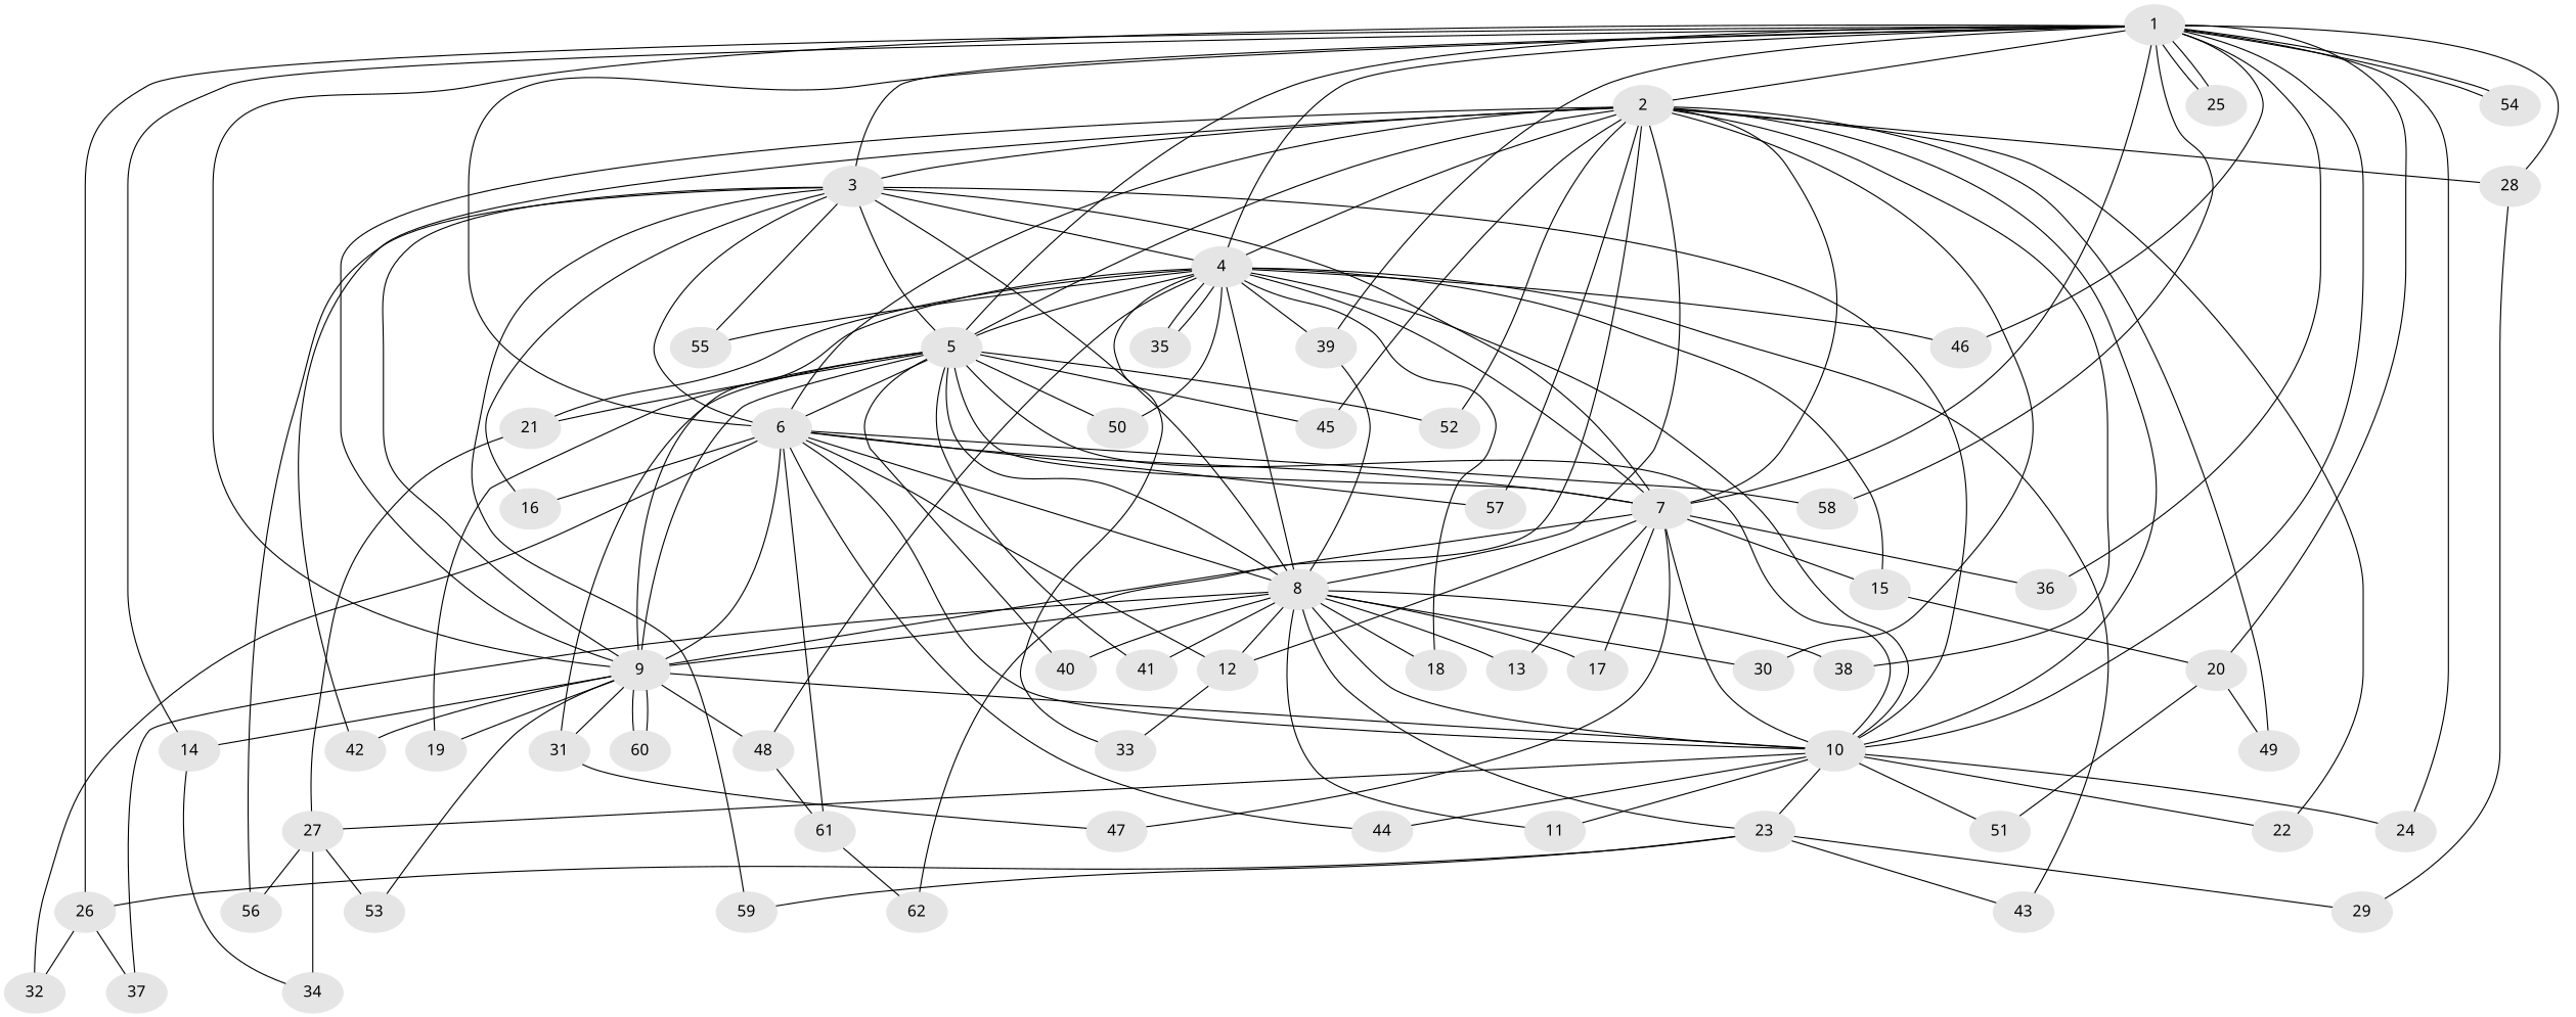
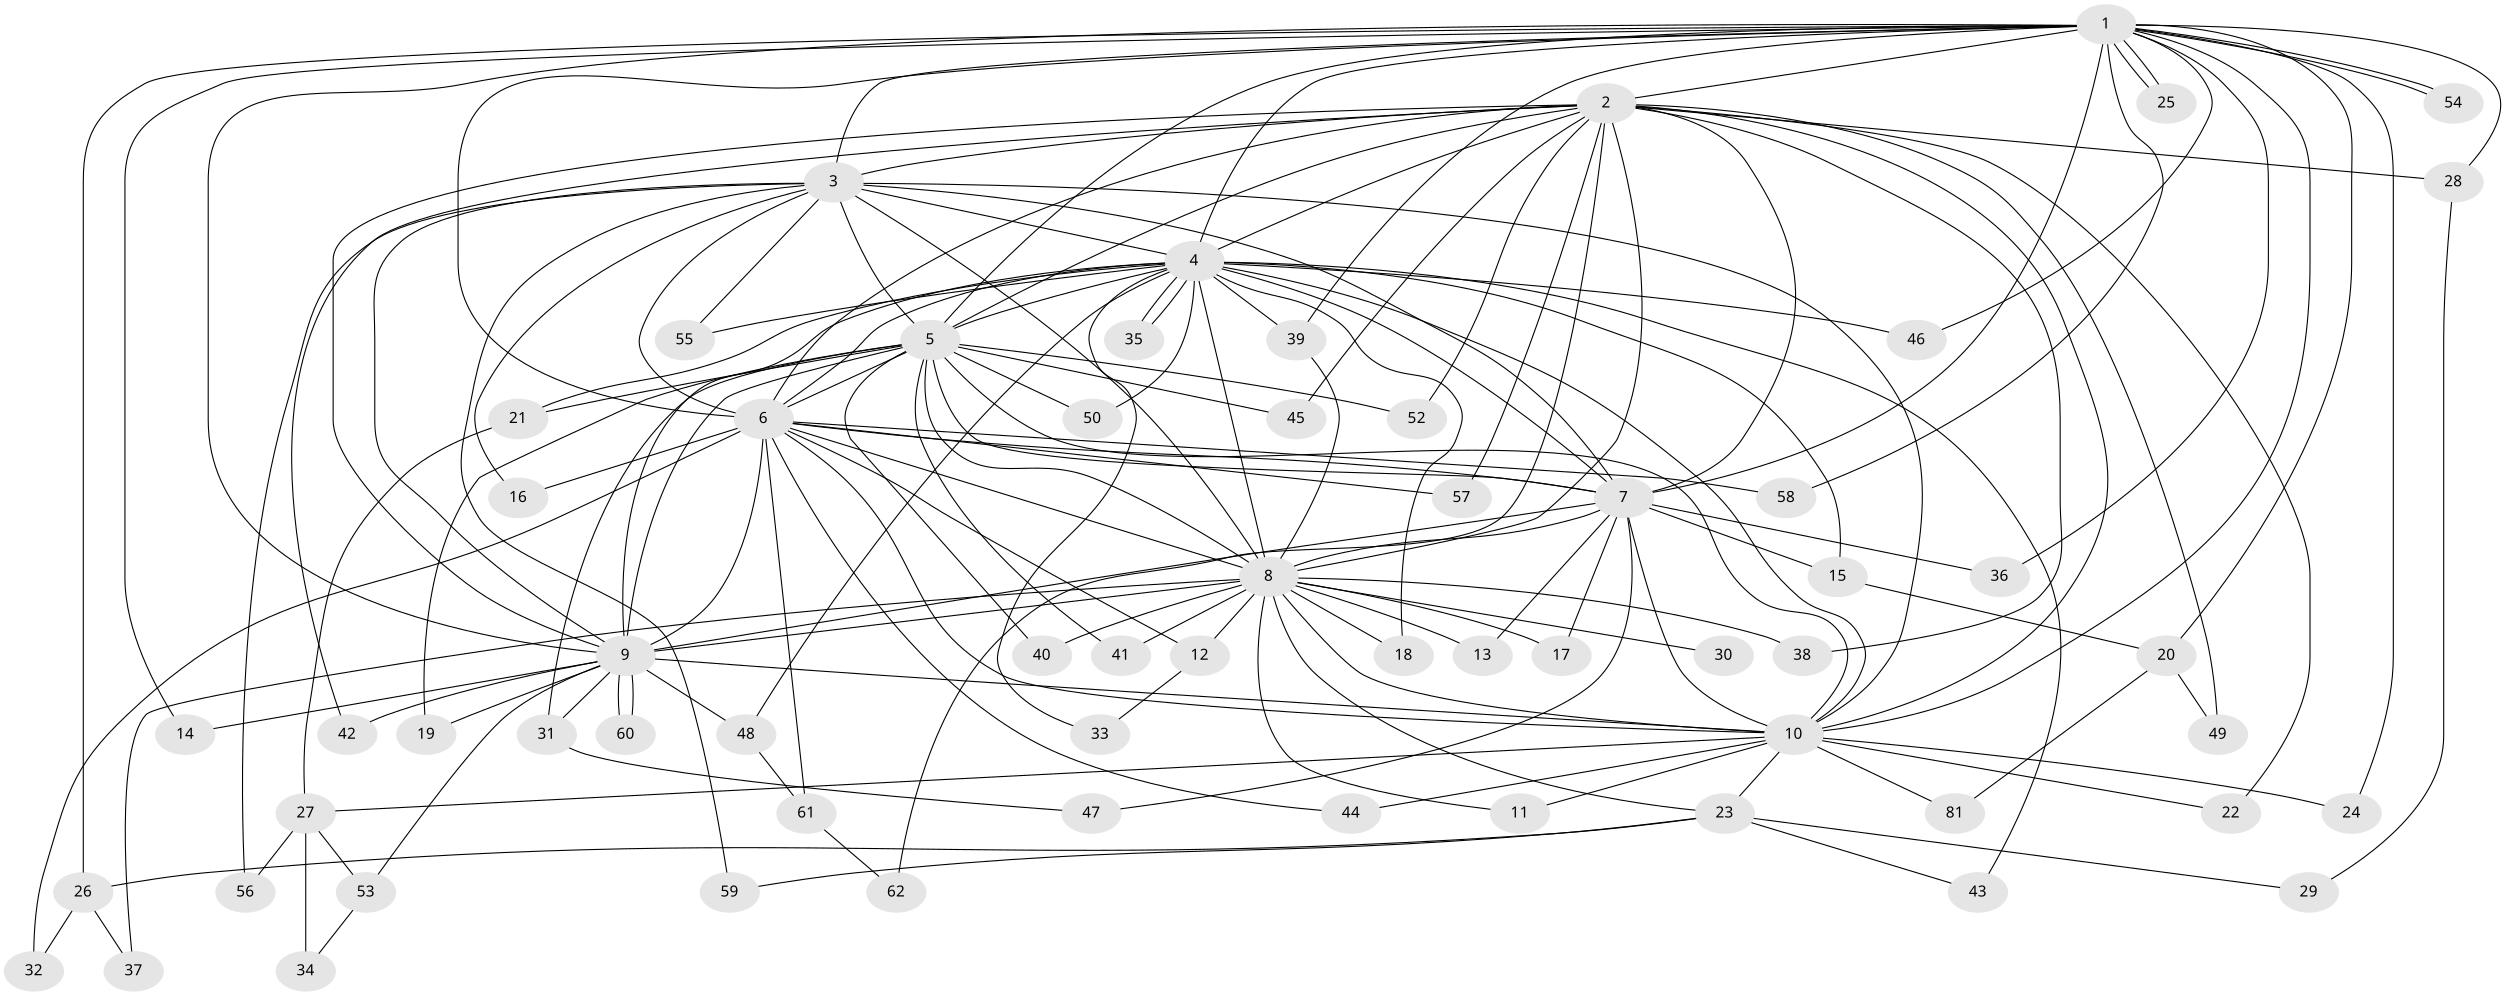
  graph {
    fontname="Noto Sans"
    node [color=gray90 fontname="Noto Sans" style=filled]
    edge [fontname="Noto Sans"]
    1
    2
    3
    4
    5
    6
    7
    9
    10
    14
    20
    24
    25
    26
    28
    36
    39
    46
    54
    58
    8
    22
    30
    38
    42
    45
    49
    52
    57
    62
    16
    55
    56
    59
    15
    18
    21
    33
    35
    43
    48
    50
    19
    31
    40
    41
    12
    32
    44
    61
    13
    17
    47
    11
    23
    37
    53
    60
    27
-   51
+   51 [label=81]
    34
    29
    1 -- 2
    1 -- 3
    1 -- 4
    1 -- 5
    1 -- 6
    1 -- 7
    1 -- 9
    1 -- 10
    1 -- 14
    1 -- 20
    1 -- 24
    1 -- 25
    1 -- 25
    1 -- 26
    1 -- 28
    1 -- 36
    1 -- 39
    1 -- 46
    1 -- 54
    1 -- 54
    1 -- 58
    2 -- 3
    2 -- 4
    2 -- 5
    2 -- 6
    2 -- 7
    2 -- 9
    2 -- 10
    2 -- 28
    2 -- 8
    2 -- 22
-   2 -- 30
    2 -- 38
    2 -- 42
    2 -- 45
    2 -- 49
    2 -- 52
    2 -- 57
    2 -- 62
    3 -- 4
    3 -- 5
    3 -- 6
    3 -- 7
    3 -- 9
    3 -- 10
    3 -- 8
    3 -- 16
    3 -- 55
    3 -- 56
    3 -- 59
    4 -- 5
+   4 -- 6
    4 -- 7
    4 -- 9
    4 -- 10
    4 -- 39
    4 -- 46
    4 -- 8
    4 -- 55
    4 -- 15
    4 -- 18
    4 -- 21
    4 -- 33
    4 -- 35
    4 -- 35
    4 -- 43
    4 -- 48
    4 -- 50
    5 -- 6
    5 -- 7
    5 -- 9
    5 -- 10
    5 -- 8
    5 -- 45
    5 -- 52
    5 -- 21
    5 -- 50
    5 -- 19
    5 -- 31
    5 -- 40
    5 -- 41
    6 -- 7
    6 -- 9
    6 -- 10
    6 -- 58
    6 -- 8
    6 -- 57
    6 -- 16
    6 -- 12
    6 -- 32
    6 -- 44
    6 -- 61
    7 -- 9
    7 -- 10
    7 -- 36
-   7 -- 12
+   7 -- 8
    7 -- 15
    7 -- 13
    7 -- 17
    7 -- 47
    9 -- 10
    9 -- 14
    9 -- 42
    9 -- 48
    9 -- 19
    9 -- 31
    9 -- 53
    9 -- 60
    9 -- 60
    10 -- 24
    10 -- 22
    10 -- 44
    10 -- 11
    10 -- 23
    10 -- 27
    10 -- 51
-   14 -- 34
+   53 -- 34
    20 -- 49
    20 -- 51
    26 -- 32
    26 -- 37
    28 -- 29
    39 -- 8
    8 -- 9
    8 -- 10
    8 -- 30
    8 -- 38
    8 -- 18
    8 -- 40
    8 -- 41
    8 -- 12
    8 -- 13
    8 -- 17
    8 -- 11
    8 -- 23
    8 -- 37
    15 -- 20
    21 -- 27
    48 -- 61
    31 -- 47
    12 -- 33
    61 -- 62
    23 -- 26
    23 -- 59
    23 -- 43
    23 -- 29
    27 -- 56
    27 -- 53
    27 -- 34
  }
